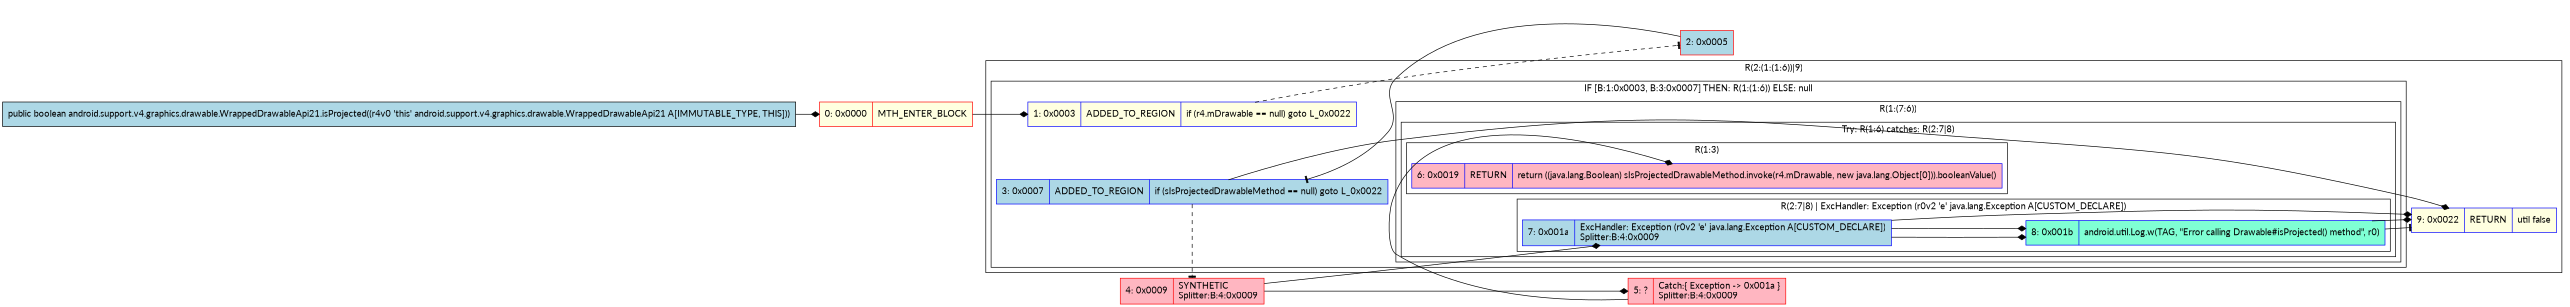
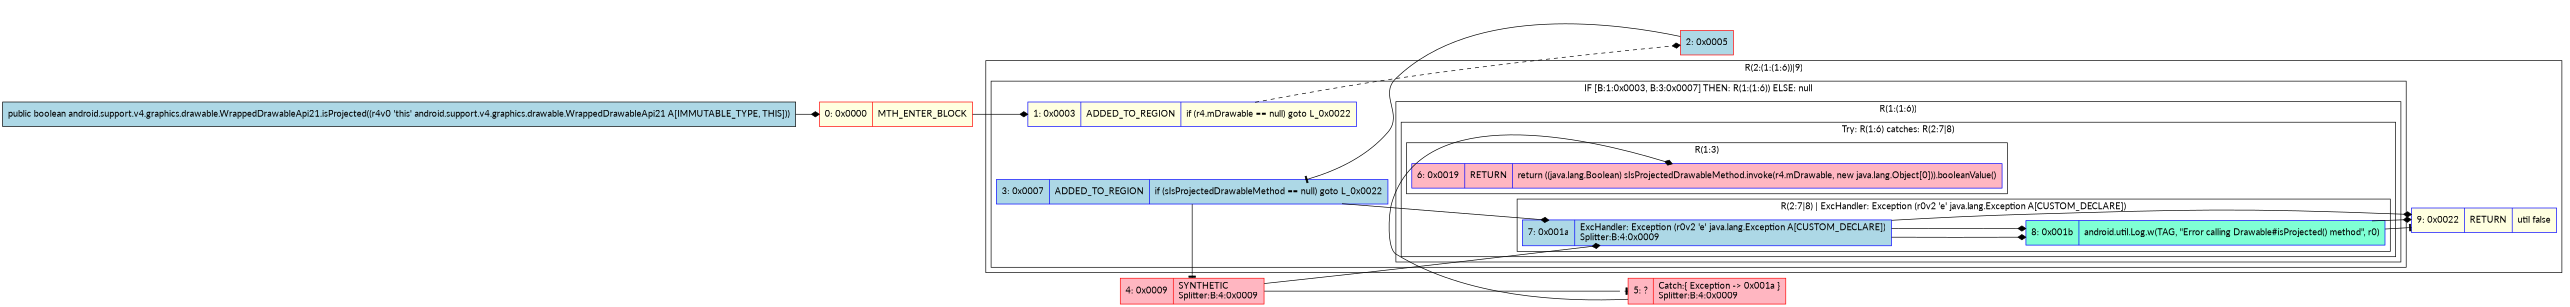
  digraph {
    fontname=Lato
    rankdir=LR
    node [color=blue fillcolor=lightblue fontname=Lato shape=record style=filled]
    edge [arrowhead=diamond fontname=Lato]
    n1 [fillcolor=lightpink label="{6\:\ 0x0019|RETURN\l|return ((java.lang.Boolean) sIsProjectedDrawableMethod.invoke(r4.mDrawable, new java.lang.Object[0])).booleanValue()\l}"]
    n2 [label="{7\:\ 0x001a|ExcHandler: Exception (r0v2 'e' java.lang.Exception A[CUSTOM_DECLARE])\lSplitter:B:4:0x0009\l}"]
    n3 [fillcolor=aquamarine label="{8\:\ 0x001b|android.util.Log.w(TAG, \"Error calling Drawable#isProjected() method\", r0)\l}"]
    n4 [fillcolor=lightyellow label="{1\:\ 0x0003|ADDED_TO_REGION\l|if (r4.mDrawable == null) goto L_0x0022\l}"]
    n5 [label="{3\:\ 0x0007|ADDED_TO_REGION\l|if (sIsProjectedDrawableMethod == null) goto L_0x0022\l}"]
    n6 [fillcolor=lightyellow label="{9\:\ 0x0022|RETURN\l|util false\l}"]
    n7 [color=red label="{2\:\ 0x0005}"]
    n8 [color=red fillcolor=lightpink label="{4\:\ 0x0009|SYNTHETIC\lSplitter:B:4:0x0009\l}"]
    n9 [color=red fillcolor=lightpink label="{5\:\ ?|Catch:\{ Exception \-\> 0x001a \}\lSplitter:B:4:0x0009\l}"]
    n10 [color=red fillcolor=lightyellow label="{0\:\ 0x0000|MTH_ENTER_BLOCK\l}"]
    n11 [label="{public boolean android.support.v4.graphics.drawable.WrappedDrawableApi21.isProjected((r4v0 'this' android.support.v4.graphics.drawable.WrappedDrawableApi21 A[IMMUTABLE_TYPE, THIS])) }" color=""]
    subgraph cluster_1 {
      label="R(2:(1:(1:6))|9)"
      n6
      subgraph cluster_2 {
        label="IF [B:1:0x0003, B:3:0x0007] THEN: R(1:(1:6)) ELSE: null"
        n4
        n5
        subgraph cluster_3 {
-         label="R(1:(7:6))"
+         label="R(1:(1:6))"
          subgraph cluster_4 {
            label="Try: R(1:6) catches: R(2:7|8)"
            subgraph cluster_5 {
              label="R(1:3)"
              n1
            }
            subgraph cluster_6 {
              label="R(2:7|8) | ExcHandler: Exception (r0v2 'e' java.lang.Exception A[CUSTOM_DECLARE])\l"
              n2
              n3
            }
          }
        }
      }
    }
    subgraph cluster_7 {
      label="R(2:7|8) | ExcHandler: Exception (r0v2 'e' java.lang.Exception A[CUSTOM_DECLARE])\l"
    }
    n2 -> n3
    n2 -> n3
    n2 -> n6
    n3 -> n6 [arrowhead=tee]
    n3 -> n6
-   n4 -> n7 [arrowhead=tee style=dashed]
-   n5 -> n6
-   n5 -> n8 [arrowhead=tee style=dashed]
+   n4 -> n7 [style=dashed]
+   n5 -> n2
+   n5 -> n8 [arrowhead=tee style=solid]
    n7 -> n5 [arrowhead=tee]
    n8 -> n2
-   n8 -> n9
+   n8 -> n9 [arrowhead=tee]
    n9 -> n1
    n10 -> n4
    n11 -> n10
  }
